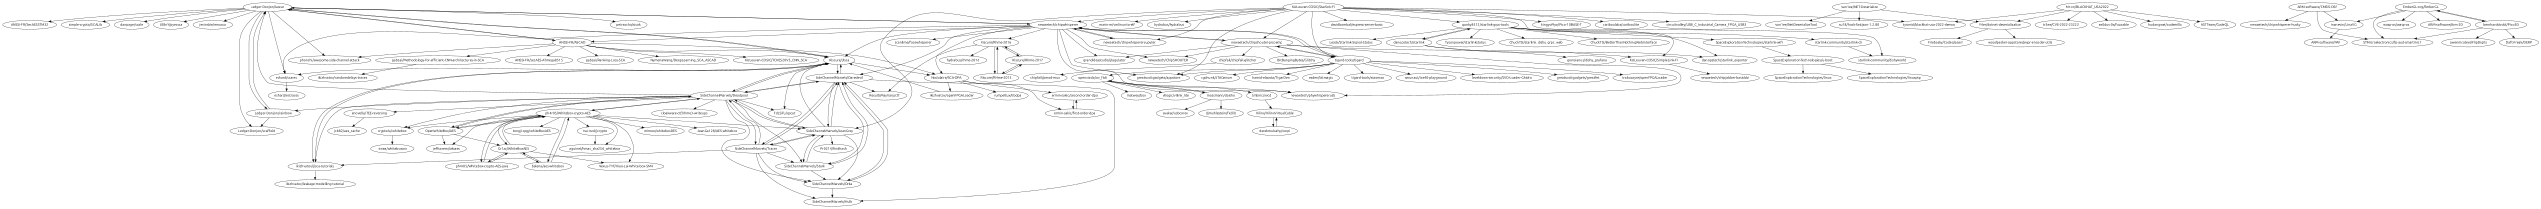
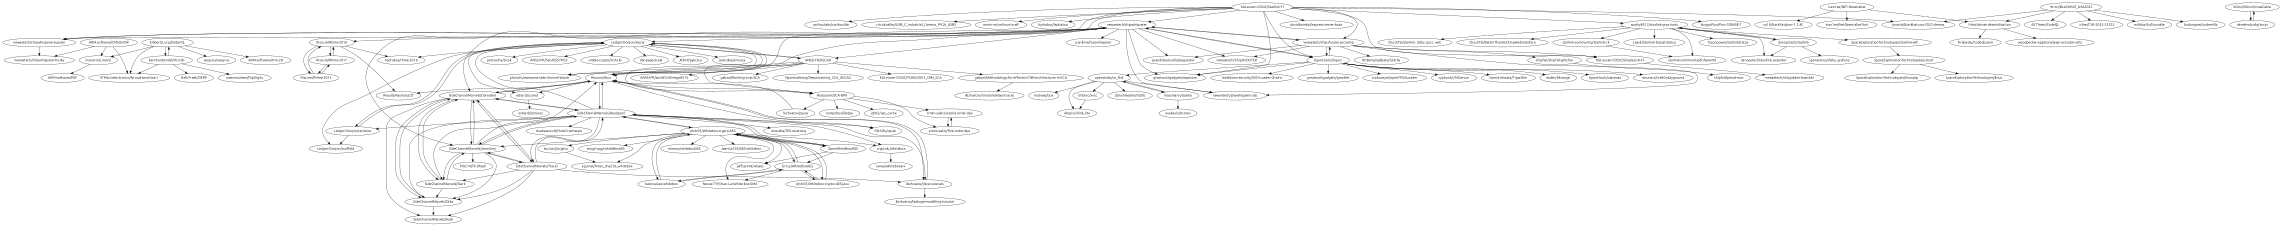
  digraph {
    fontname=Ubuntu
    node [fontname=Ubuntu]
    edge [fontname=Ubuntu]
    "Ledger-Donjon/lascar" [l="-9.678,45.913"]
    "Ledger-Donjon/rainbow" [l="-9.698,45.932"]
    "Riscure/Jlsca" [l="-9.653,45.926"]
    "eshard/scared" [l="-9.637,45.914"]
    "Ledger-Donjon/scaffold" [l="-9.719,45.926"]
    "newaetech/chipwhisperer" [l="-9.601,45.915"]
    "ANSSI-FR/ASCAD" [l="-9.652,45.895"]
    "petrsocha/sicak" [l="-9.698,45.904"]
    "ANSSI-FR/SecAESSTM32" [l="-9.729,45.91"]
    "simple-crypto/SCALib" [l="-9.7,45.892"]
    "danpage/scale" [l="-9.713,45.904"]
    "phonchi/awesome-side-channel-attack" [l="-9.678,45.897"]
    "J08nY/pyecsca" [l="-9.706,45.915"]
    "jevinskie/emusca" [l="-9.723,45.89"]
    "Nodulaire/SCA-DPA" [l="-9.665,45.89"]
    "SideChannelMarvels/Daredevil" [l="-9.636,45.949"]
    "SideChannelMarvels/Deadpool" [l="-9.677,45.956"]
    "ikizhvatov/jlsca-tutorials" [l="-9.661,45.94"]
    "FdLSifu/qscat" [l="-9.678,45.938"]
    "ResultsMayVary/ctf" [l="-9.626,45.89"]
    "eshard/estraces" [l="-9.628,45.904"]
    "newaetech/chipwhisperer-jupyter" [l="-9.535,45.923"]
    "newaetech/chipshouter-picoemp" [l="-9.563,45.918"]
    "newaetech/ChipSHOUTER" [l="-9.578,45.903"]
    "newaetech/phywhispererusb" [l="-9.563,45.95"]
    "grandideastudio/jtagulator" [l="-18.037,-30.974"]
    "tigard-tools/tigard" [l="-9.549,45.938"]
    "scanlime/facewhisperer" [l="-9.594,45.888"]
    n29 [l="-9.605,46.688" label="greatscottgadgets/appstore"]
    "Riscure/Rhme-2016" [l="-9.607,45.861"]
    "ANSSI-FR/secAES-ATmega8515" [l="-9.646,45.87"]
    "gabzai/Methodology-for-efficient-CNN-architectures-in-SCA" [l="-9.662,45.864"]
    "gabzai/Ranking-Loss-SCA" [l="-9.661,45.878"]
    "NymeriaWang/DeepLearning_SCA_ASCAD" [l="-9.648,45.879"]
    "KULeuven-COSIC/TCHES20V3_CNN_SCA" [l="-9.636,45.88"]
-   "ikizhvatov/pysca" [l="-9.657,45.907" label="ikizhvatov/openFPGALoader"]
+   "ikizhvatov/pysca" [l="-9.657,45.907"]
    "ermin-sakic/second-order-dpa" [l="-9.674,45.872"]
    "ermin-sakic/first-order-dpa" [l="-9.686,45.866"]
    "rumpeltux/libdpa" [l="-9.696,45.876"]
    "jcb82/aes_cache" [l="-9.684,45.88"]
    "SideChannelMarvels/JeanGrey" [l="-9.65,45.951"]
    "SideChannelMarvels/Tracer" [l="-9.657,45.966"]
    "SideChannelMarvels/Stark" [l="-9.63,45.962"]
    "SideChannelMarvels/Orka" [l="-9.642,45.966"]
    "SideChannelMarvels/Hulk" [l="-9.633,45.976"]
    "ph4r05/Whitebox-crypto-AES" [l="-9.724,45.979"]
    "OpenWhiteBox/AES" [l="-9.705,45.973"]
    "cryptolu/whitebox" [l="-9.692,45.986"]
    "enovella/TEE-reversing" [l="-19.797,-32.505"]
    "cloakware-ctf/rhme3-writeups" [l="-9.669,45.984"]
    "ikizhvatov/leakage-modelling-tutorial" [l="-9.64,45.935"]
    "newaetech/chipwhisperer-husky" [l="-9.464,45.946"]
    "KULeuven-COSIC/SimpleLink-FI" [l="-9.537,45.886"]
    "BitBangingBytes/Glitchy" [l="-9.561,45.893"]
    "chipfail/chipfail-glitcher" [l="-9.579,45.941"]
    "hamid-elaosta/TigarDen" [l="-9.515,45.939"]
    "esden/bitmagic" [l="-9.518,45.952"]
    "tigard-tools/xiaomao" [l="-9.538,45.954"]
    "smunaut/ice40-playground" [l="-9.552,46.775"]
    "leveldown-security/SVD-Loader-Ghidra" [l="-20.075,-32.069"]
    "greatscottgadgets/greatfet" [l="-18.048,-30.885"]
    "trabucayre/openFPGALoader" [l="-9.686,46.679"]
    "cyphunk/JTAGenum" [l="-18.038,-30.956"]
    "openvizsla/ov_ftdi" [l="-9.531,45.985"]
    "Riscure/Rhme-2017" [l="-9.622,45.844"]
    "Riscure/RHme-2015" [l="-9.606,45.839"]
    "hydrabus/rhme-2016" [l="-9.585,45.846"]
    "ikizhvatov/randomdelays-traces" [l="-9.67,45.848"]
    "Ivan1ee/NET-Deserialize" [l="-9.288,45.843"]
    "Y4er/dotnet-deserialization" [l="-9.329,45.857"]
    "su18/hack-fastjson-1.2.80" [l="-10.671,-45.869"]
    "Ivan1ee/NetDeserializeTool" [l="-9.253,45.831"]
    "woodpecker-appstore/jexpr-encoder-utils" [l="-10.841,-45.928"]
    "Firebasky/CodeqlLearn" [l="-10.71,-45.853"]
    "newaetech/chipjabber-basicbbi" [l="-9.521,45.873"]
    "chipfail/pmod-mux" [l="-9.581,45.959"]
    "mossmann/daisho" [l="-9.535,46.01"]
    n78 [l="-9.506,45.99" label="matwey/box"]
    "tmbinc/xvcd" [l="-9.495,46.016"]
    "vllogic/vllink_lite" [l="-31.551,41.507"]
    "Pr0214/findhash" [l="-19.123,-30.549"]
    "ph4r05/Whitebox-crypto-AES-java" [l="-9.747,45.999"]
    "Gr1zz/WhiteBoxAES" [l="-9.732,45.992"]
    "balena/aes-whitebox" [l="-9.725,46.003"]
    "mimoo/whiteboxDES" [l="-9.765,45.976"]
    "Nexus-TYF/Xiao-Lai-White-box-SM4" [l="-9.748,45.987"]
    "jeffsaremi/wbaes" [l="-9.708,45.993"]
    "JeanGa128/AES-whitebox" [l="-9.763,45.988"]
    "tsu-iscd/jcrypto" [l="-9.743,45.964"]
    "aguinet/hmac_sha256_whitebox" [l="-9.753,45.968"]
    "tongji-qqg/whiteBoxAES" [l="-9.748,45.977"]
    "ranea/whiteboxarx" [l="-9.688,46.003"]
    "inanevin/LinaVG" [l="-9.376,45.99"]
    "ARM-software/PAF" [l="-9.376,46.005"]
    "Mr-xn/BLACKHAT_USA2022" [l="-9.379,45.875"]
    "tyranid/blackhat-usa-2022-demos" [l="-9.448,45.888"]
    "ex0dus-0x/fuzzable" [l="-19.849,-32.5"]
    "hudangwei/codemillx" [l="-9.348,45.888"]
    "ASTTeam/CodeQL" [l="-10.674,-45.795"]
    "tr3ee/CVE-2022-23222" [l="-19.58,-32.776"]
    "bernhardstrobl/Pico3D" [l="-9.318,45.989"]
    "owenmcateer/FlipDigits" [l="-9.293,45.999"]
    "Daft-Freak/DERP" [l="-9.297,45.981"]
    "EmberGL-org/EmberGL" [l="-9.343,45.993"]
    "STMicroelectronics/fp-aud-smartmic1" [l="-9.356,45.979"]
    "wasp-os/wasp-os" [l="-37.874,4.35"]
    "ARM-software/Arm-2D" [l="-31.609,41.484"]
    "avakar/usbcorev" [l="-9.577,46.646"]
    "djmuhlestein/fx2lib" [l="-9.539,46.034"]
    "Xilinx/XilinxVirtualCable" [l="-9.479,46.033"]
    "ARM-software/CMSIS-DSP" [l="-9.401,45.969"]
    "KULeuven-COSIC/Starlink-FI" [l="-9.534,45.902"]
    "kingyoPiyo/Pico-10BASE-T" [l="-34.947,41.688"]
    "cariboulabs/cariboulite" [l="-10.727,-37.732"]
    "circuitvalley/USB_C_Industrial_Camera_FPGA_USB3" [l="-23.717,-17.053"]
    "marin-m/vmlinux-to-elf" [l="-19.748,-32.404"]
    "hydrabus/hydrabus" [l="-18.159,-30.936"]
    "sparky8512/starlink-grpc-tools" [l="-9.488,45.828"]
    "davidbombal/express-server-basic" [l="-6.308,-44.365"]
    "ChuckTSI/BetterThanNothingWebInterface" [l="-9.472,45.843"]
    "starlink-community/starlink-cli" [l="-9.49,45.805"]
    "danopstech/starlink" [l="-9.456,45.824"]
    "Leask/Starlink-Signal-Status" [l="-9.516,45.828"]
    "danopstech/starlink_exporter" [l="-9.459,45.809"]
    "SpaceExplorationTechnologies/starlink-wifi" [l="-9.475,45.789"]
    "starlink-community/dishyworld" [l="-9.5,45.814"]
    "Tysonpower/starlinkstatus" [l="-9.515,45.806"]
    "ChuckTSI/starlink_dishy_grpc_web" [l="-9.478,45.815"]
    "sponsianus/dishy_grafana" [l="-9.431,45.819"]
    "SpaceExplorationTechnologies/u-boot" [l="-9.467,45.77"]
    "SpaceExplorationTechnologies/linux" [l="-9.47,45.756"]
    "SpaceExplorationTechnologies/linuxptp" [l="-9.454,45.761"]
    "derekmulcahy/xvcpi" [l="-9.467,46.049"]
    "Ledger-Donjon/lascar" -> "Ledger-Donjon/rainbow"
    "Ledger-Donjon/lascar" -> "Riscure/Jlsca"
    "Ledger-Donjon/lascar" -> "eshard/scared"
    "Ledger-Donjon/lascar" -> "Ledger-Donjon/scaffold"
-   "Ledger-Donjon/lascar" -> "newaetech/chipwhisperer"
+   "Ledger-Donjon/lascar" -> "hydrabus/rhme-2016"
    "Ledger-Donjon/lascar" -> "ANSSI-FR/ASCAD"
    "Ledger-Donjon/lascar" -> "petrsocha/sicak"
    "Ledger-Donjon/lascar" -> "ANSSI-FR/SecAESSTM32"
    "Ledger-Donjon/lascar" -> "simple-crypto/SCALib"
    "Ledger-Donjon/lascar" -> "danpage/scale"
    "Ledger-Donjon/lascar" -> "phonchi/awesome-side-channel-attack"
    "Ledger-Donjon/lascar" -> "J08nY/pyecsca"
    "Ledger-Donjon/lascar" -> "jevinskie/emusca"
    "Ledger-Donjon/rainbow" -> "Ledger-Donjon/lascar"
    "Ledger-Donjon/rainbow" -> "Ledger-Donjon/scaffold"
    "Riscure/Jlsca" -> "Ledger-Donjon/lascar"
    "Riscure/Jlsca" -> "eshard/scared"
    "Riscure/Jlsca" -> "Nodulaire/SCA-DPA"
    "Riscure/Jlsca" -> "SideChannelMarvels/Daredevil"
    "Riscure/Jlsca" -> "SideChannelMarvels/Deadpool"
    "Riscure/Jlsca" -> "ikizhvatov/jlsca-tutorials"
    "Riscure/Jlsca" -> "FdLSifu/qscat"
-   "SideChannelMarvels/Daredevil" -> "ResultsMayVary/ctf"
+   "Riscure/Jlsca" -> "ResultsMayVary/ctf"
    "eshard/scared" -> "eshard/estraces"
    "newaetech/chipwhisperer" -> "Ledger-Donjon/lascar"
    "newaetech/chipwhisperer" -> "Riscure/Jlsca"
-   "newaetech/chipwhisperer" -> "eshard/scared"
    "newaetech/chipwhisperer" -> "ANSSI-FR/ASCAD"
    "newaetech/chipwhisperer" -> "Nodulaire/SCA-DPA"
    "newaetech/chipwhisperer" -> "SideChannelMarvels/Daredevil"
    "newaetech/chipwhisperer" -> "newaetech/chipwhisperer-jupyter"
    "newaetech/chipwhisperer" -> "newaetech/chipshouter-picoemp"
    "newaetech/chipwhisperer" -> "newaetech/ChipSHOUTER"
    "newaetech/chipwhisperer" -> "newaetech/phywhispererusb"
    "newaetech/chipwhisperer" -> "grandideastudio/jtagulator" [e=1]
    "newaetech/chipwhisperer" -> "tigard-tools/tigard"
    "newaetech/chipwhisperer" -> "scanlime/facewhisperer"
    "newaetech/chipwhisperer" -> n29 [e=1]
    "newaetech/chipwhisperer" -> "Riscure/Rhme-2016"
    "ANSSI-FR/ASCAD" -> "Ledger-Donjon/lascar"
    "ANSSI-FR/ASCAD" -> "Riscure/Jlsca"
    "ANSSI-FR/ASCAD" -> "phonchi/awesome-side-channel-attack"
    "ANSSI-FR/ASCAD" -> "Nodulaire/SCA-DPA"
    "ANSSI-FR/ASCAD" -> "ANSSI-FR/secAES-ATmega8515"
    "ANSSI-FR/ASCAD" -> "gabzai/Methodology-for-efficient-CNN-architectures-in-SCA"
    "ANSSI-FR/ASCAD" -> "gabzai/Ranking-Loss-SCA"
    "ANSSI-FR/ASCAD" -> "NymeriaWang/DeepLearning_SCA_ASCAD"
    "ANSSI-FR/ASCAD" -> "KULeuven-COSIC/TCHES20V3_CNN_SCA"
    "Nodulaire/SCA-DPA" -> "ikizhvatov/pysca"
    "Nodulaire/SCA-DPA" -> "ermin-sakic/second-order-dpa"
    "Nodulaire/SCA-DPA" -> "ermin-sakic/first-order-dpa"
    "Nodulaire/SCA-DPA" -> "rumpeltux/libdpa"
-   "enovella/TEE-reversing" -> "jcb82/aes_cache"
+   "Nodulaire/SCA-DPA" -> "jcb82/aes_cache"
    "SideChannelMarvels/Daredevil" -> "Riscure/Jlsca"
    "SideChannelMarvels/Daredevil" -> "SideChannelMarvels/Deadpool"
    "SideChannelMarvels/Daredevil" -> "SideChannelMarvels/JeanGrey"
    "SideChannelMarvels/Daredevil" -> "SideChannelMarvels/Tracer"
    "SideChannelMarvels/Daredevil" -> "SideChannelMarvels/Stark"
    "SideChannelMarvels/Daredevil" -> "SideChannelMarvels/Orka"
    "SideChannelMarvels/Daredevil" -> "SideChannelMarvels/Hulk"
    "SideChannelMarvels/Deadpool" -> "Ledger-Donjon/lascar"
    "SideChannelMarvels/Deadpool" -> "Ledger-Donjon/rainbow"
    "SideChannelMarvels/Deadpool" -> "Riscure/Jlsca"
    "SideChannelMarvels/Deadpool" -> "SideChannelMarvels/Daredevil"
    "SideChannelMarvels/Deadpool" -> "ikizhvatov/jlsca-tutorials"
    "SideChannelMarvels/Deadpool" -> "FdLSifu/qscat"
    "SideChannelMarvels/Deadpool" -> "SideChannelMarvels/JeanGrey"
    "SideChannelMarvels/Deadpool" -> "SideChannelMarvels/Tracer"
    "SideChannelMarvels/Deadpool" -> "SideChannelMarvels/Stark"
    "SideChannelMarvels/Deadpool" -> "SideChannelMarvels/Orka"
    "SideChannelMarvels/Deadpool" -> "ph4r05/Whitebox-crypto-AES"
    "SideChannelMarvels/Deadpool" -> "OpenWhiteBox/AES"
    "SideChannelMarvels/Deadpool" -> "cryptolu/whitebox"
    "SideChannelMarvels/Deadpool" -> "enovella/TEE-reversing" [e=1]
    "SideChannelMarvels/Deadpool" -> "cloakware-ctf/rhme3-writeups"
    "ikizhvatov/jlsca-tutorials" -> "Riscure/Jlsca"
    "ikizhvatov/jlsca-tutorials" -> "ikizhvatov/leakage-modelling-tutorial"
    "newaetech/chipwhisperer-jupyter" -> "newaetech/chipwhisperer"
+   "newaetech/chipwhisperer-jupyter" -> "newaetech/chipwhisperer-husky"
    "newaetech/chipshouter-picoemp" -> "newaetech/chipwhisperer"
    "newaetech/chipshouter-picoemp" -> "newaetech/ChipSHOUTER"
    "newaetech/chipshouter-picoemp" -> "newaetech/phywhispererusb"
    "newaetech/chipshouter-picoemp" -> "grandideastudio/jtagulator" [e=1]
    "newaetech/chipshouter-picoemp" -> "tigard-tools/tigard"
    "newaetech/chipshouter-picoemp" -> "KULeuven-COSIC/SimpleLink-FI"
    "newaetech/chipshouter-picoemp" -> "BitBangingBytes/Glitchy"
    "newaetech/chipshouter-picoemp" -> "chipfail/chipfail-glitcher"
    "tigard-tools/tigard" -> "newaetech/chipwhisperer"
    "tigard-tools/tigard" -> "newaetech/chipshouter-picoemp"
    "tigard-tools/tigard" -> n29 [e=1]
    "tigard-tools/tigard" -> "hamid-elaosta/TigarDen"
    "tigard-tools/tigard" -> "esden/bitmagic"
    "tigard-tools/tigard" -> "tigard-tools/xiaomao"
    "tigard-tools/tigard" -> "smunaut/ice40-playground" [e=1]
    "tigard-tools/tigard" -> "leveldown-security/SVD-Loader-Ghidra" [e=1]
    "tigard-tools/tigard" -> "greatscottgadgets/greatfet" [e=1]
    "tigard-tools/tigard" -> "trabucayre/openFPGALoader" [e=1]
    "tigard-tools/tigard" -> "cyphunk/JTAGenum" [e=1]
    "tigard-tools/tigard" -> "openvizsla/ov_ftdi"
    "Riscure/Rhme-2016" -> "ResultsMayVary/ctf"
    "Riscure/Rhme-2016" -> "Riscure/Rhme-2017"
    "Riscure/Rhme-2016" -> "Riscure/RHme-2015"
    "Riscure/Rhme-2016" -> "hydrabus/rhme-2016"
    "gabzai/Methodology-for-efficient-CNN-architectures-in-SCA" -> "ikizhvatov/randomdelays-traces"
    "ikizhvatov/pysca" -> "Riscure/Jlsca"
    "ermin-sakic/second-order-dpa" -> "ermin-sakic/first-order-dpa"
    "ermin-sakic/first-order-dpa" -> "ermin-sakic/second-order-dpa"
    "SideChannelMarvels/JeanGrey" -> "Riscure/Jlsca"
    "SideChannelMarvels/JeanGrey" -> "SideChannelMarvels/Daredevil"
    "SideChannelMarvels/JeanGrey" -> "SideChannelMarvels/Deadpool"
    "SideChannelMarvels/JeanGrey" -> "SideChannelMarvels/Tracer"
    "SideChannelMarvels/JeanGrey" -> "SideChannelMarvels/Stark"
    "SideChannelMarvels/JeanGrey" -> "SideChannelMarvels/Orka"
    "SideChannelMarvels/JeanGrey" -> "Pr0214/findhash" [e=1]
    "SideChannelMarvels/Tracer" -> "SideChannelMarvels/Daredevil"
    "SideChannelMarvels/Tracer" -> "SideChannelMarvels/Deadpool"
    "SideChannelMarvels/Tracer" -> "ikizhvatov/jlsca-tutorials"
    "SideChannelMarvels/Tracer" -> "SideChannelMarvels/JeanGrey"
    "SideChannelMarvels/Tracer" -> "SideChannelMarvels/Stark"
    "SideChannelMarvels/Tracer" -> "SideChannelMarvels/Orka"
    "SideChannelMarvels/Tracer" -> "SideChannelMarvels/Hulk"
    "SideChannelMarvels/Stark" -> "SideChannelMarvels/Daredevil"
    "SideChannelMarvels/Stark" -> "SideChannelMarvels/JeanGrey"
    "SideChannelMarvels/Stark" -> "SideChannelMarvels/Orka"
    "SideChannelMarvels/Orka" -> "SideChannelMarvels/Daredevil"
    "SideChannelMarvels/Orka" -> "SideChannelMarvels/Hulk"
    "ph4r05/Whitebox-crypto-AES" -> "SideChannelMarvels/Deadpool"
    "ph4r05/Whitebox-crypto-AES" -> "SideChannelMarvels/JeanGrey"
    "ph4r05/Whitebox-crypto-AES" -> "OpenWhiteBox/AES"
    "ph4r05/Whitebox-crypto-AES" -> "cryptolu/whitebox"
    "ph4r05/Whitebox-crypto-AES" -> "ph4r05/Whitebox-crypto-AES-java"
    "ph4r05/Whitebox-crypto-AES" -> "Gr1zz/WhiteBoxAES"
    "ph4r05/Whitebox-crypto-AES" -> "balena/aes-whitebox"
    "ph4r05/Whitebox-crypto-AES" -> "mimoo/whiteboxDES"
    "ph4r05/Whitebox-crypto-AES" -> "Nexus-TYF/Xiao-Lai-White-box-SM4"
    "ph4r05/Whitebox-crypto-AES" -> "jeffsaremi/wbaes"
    "ph4r05/Whitebox-crypto-AES" -> "JeanGa128/AES-whitebox"
    "ph4r05/Whitebox-crypto-AES" -> "tsu-iscd/jcrypto"
    "ph4r05/Whitebox-crypto-AES" -> "aguinet/hmac_sha256_whitebox"
    "ph4r05/Whitebox-crypto-AES" -> "tongji-qqg/whiteBoxAES"
    "OpenWhiteBox/AES" -> "SideChannelMarvels/Deadpool"
    "OpenWhiteBox/AES" -> "ph4r05/Whitebox-crypto-AES"
    "OpenWhiteBox/AES" -> "Gr1zz/WhiteBoxAES"
    "OpenWhiteBox/AES" -> "jeffsaremi/wbaes"
    "cryptolu/whitebox" -> "ranea/whiteboxarx"
    "KULeuven-COSIC/SimpleLink-FI" -> "newaetech/chipjabber-basicbbi"
    "chipfail/chipfail-glitcher" -> "chipfail/pmod-mux"
    "openvizsla/ov_ftdi" -> "newaetech/phywhispererusb"
    "openvizsla/ov_ftdi" -> "mossmann/daisho"
    "openvizsla/ov_ftdi" -> n78
    "openvizsla/ov_ftdi" -> "tmbinc/xvcd"
    "openvizsla/ov_ftdi" -> "vllogic/vllink_lite" [e=1]
    "Riscure/Rhme-2017" -> "Riscure/Rhme-2016"
    "Riscure/Rhme-2017" -> "Riscure/RHme-2015"
    "Riscure/RHme-2015" -> "Riscure/Rhme-2016"
    "Riscure/RHme-2015" -> "Riscure/Rhme-2017"
    "Ivan1ee/NET-Deserialize" -> "Y4er/dotnet-deserialization"
    "Ivan1ee/NET-Deserialize" -> "su18/hack-fastjson-1.2.80" [e=1]
    "Ivan1ee/NET-Deserialize" -> "Ivan1ee/NetDeserializeTool"
    "Y4er/dotnet-deserialization" -> "woodpecker-appstore/jexpr-encoder-utils" [e=1]
    "Y4er/dotnet-deserialization" -> "Firebasky/CodeqlLearn" [e=1]
    "mossmann/daisho" -> "openvizsla/ov_ftdi"
    "mossmann/daisho" -> "avakar/usbcorev" [e=1]
-   "mossmann/daisho" -> "djmuhlestein/fx2lib"
-   "tmbinc/xvcd" -> "Xilinx/XilinxVirtualCable"
+   "openvizsla/ov_ftdi" -> "djmuhlestein/fx2lib"
+   "tmbinc/xvcd" -> "vllogic/vllink_lite"
    "ph4r05/Whitebox-crypto-AES-java" -> "ph4r05/Whitebox-crypto-AES"
    "ph4r05/Whitebox-crypto-AES-java" -> "Gr1zz/WhiteBoxAES"
    "Gr1zz/WhiteBoxAES" -> "ph4r05/Whitebox-crypto-AES"
    "Gr1zz/WhiteBoxAES" -> "ph4r05/Whitebox-crypto-AES-java"
    "Gr1zz/WhiteBoxAES" -> "balena/aes-whitebox"
    "Gr1zz/WhiteBoxAES" -> "Nexus-TYF/Xiao-Lai-White-box-SM4"
    "balena/aes-whitebox" -> "ph4r05/Whitebox-crypto-AES"
    "balena/aes-whitebox" -> "Gr1zz/WhiteBoxAES"
    "tsu-iscd/jcrypto" -> "aguinet/hmac_sha256_whitebox"
    "inanevin/LinaVG" -> "ARM-software/PAF"
    "Mr-xn/BLACKHAT_USA2022" -> "Y4er/dotnet-deserialization"
    "Mr-xn/BLACKHAT_USA2022" -> "tyranid/blackhat-usa-2022-demos"
    "Mr-xn/BLACKHAT_USA2022" -> "ex0dus-0x/fuzzable" [e=1]
    "Mr-xn/BLACKHAT_USA2022" -> "hudangwei/codemillx"
    "Mr-xn/BLACKHAT_USA2022" -> "ASTTeam/CodeQL" [e=1]
    "Mr-xn/BLACKHAT_USA2022" -> "tr3ee/CVE-2022-23222" [e=1]
    "bernhardstrobl/Pico3D" -> "owenmcateer/FlipDigits"
    "bernhardstrobl/Pico3D" -> "Daft-Freak/DERP"
    "bernhardstrobl/Pico3D" -> "EmberGL-org/EmberGL"
    "bernhardstrobl/Pico3D" -> "STMicroelectronics/fp-aud-smartmic1"
    "EmberGL-org/EmberGL" -> "inanevin/LinaVG"
    "EmberGL-org/EmberGL" -> "bernhardstrobl/Pico3D"
    "EmberGL-org/EmberGL" -> "STMicroelectronics/fp-aud-smartmic1"
    "EmberGL-org/EmberGL" -> "wasp-os/wasp-os" [e=1]
    "EmberGL-org/EmberGL" -> "ARM-software/Arm-2D" [e=1]
    "Xilinx/XilinxVirtualCable" -> "derekmulcahy/xvcpi"
    "ARM-software/CMSIS-DSP" -> "newaetech/chipwhisperer-husky"
    "ARM-software/CMSIS-DSP" -> "inanevin/LinaVG"
    "ARM-software/CMSIS-DSP" -> "STMicroelectronics/fp-aud-smartmic1"
    "KULeuven-COSIC/Starlink-FI" -> "newaetech/chipwhisperer"
    "KULeuven-COSIC/Starlink-FI" -> "newaetech/chipwhisperer-jupyter"
    "KULeuven-COSIC/Starlink-FI" -> "newaetech/chipshouter-picoemp"
    "KULeuven-COSIC/Starlink-FI" -> "tigard-tools/tigard"
    "KULeuven-COSIC/Starlink-FI" -> n29 [e=1]
    "KULeuven-COSIC/Starlink-FI" -> "SideChannelMarvels/JeanGrey"
    "KULeuven-COSIC/Starlink-FI" -> "KULeuven-COSIC/SimpleLink-FI"
    "KULeuven-COSIC/Starlink-FI" -> "tyranid/blackhat-usa-2022-demos"
    "KULeuven-COSIC/Starlink-FI" -> "kingyoPiyo/Pico-10BASE-T" [e=1]
    "KULeuven-COSIC/Starlink-FI" -> "cariboulabs/cariboulite" [e=1]
    "KULeuven-COSIC/Starlink-FI" -> "circuitvalley/USB_C_Industrial_Camera_FPGA_USB3" [e=1]
    "KULeuven-COSIC/Starlink-FI" -> "marin-m/vmlinux-to-elf" [e=1]
    "KULeuven-COSIC/Starlink-FI" -> "hydrabus/hydrabus" [e=1]
    "KULeuven-COSIC/Starlink-FI" -> "sparky8512/starlink-grpc-tools"
    "KULeuven-COSIC/Starlink-FI" -> "davidbombal/express-server-basic" [e=1]
    "sparky8512/starlink-grpc-tools" -> "ChuckTSI/BetterThanNothingWebInterface"
    "sparky8512/starlink-grpc-tools" -> "starlink-community/starlink-cli"
    "sparky8512/starlink-grpc-tools" -> "danopstech/starlink"
    "sparky8512/starlink-grpc-tools" -> "Leask/Starlink-Signal-Status"
    "sparky8512/starlink-grpc-tools" -> "danopstech/starlink_exporter"
    "sparky8512/starlink-grpc-tools" -> "SpaceExplorationTechnologies/starlink-wifi"
    "sparky8512/starlink-grpc-tools" -> "starlink-community/dishyworld"
    "sparky8512/starlink-grpc-tools" -> "Tysonpower/starlinkstatus"
    "sparky8512/starlink-grpc-tools" -> "ChuckTSI/starlink_dishy_grpc_web"
    "starlink-community/starlink-cli" -> "starlink-community/dishyworld"
    "danopstech/starlink" -> "sparky8512/starlink-grpc-tools"
    "danopstech/starlink" -> "danopstech/starlink_exporter"
    "danopstech/starlink" -> "sponsianus/dishy_grafana"
    "SpaceExplorationTechnologies/starlink-wifi" -> "SpaceExplorationTechnologies/u-boot"
    "SpaceExplorationTechnologies/u-boot" -> "SpaceExplorationTechnologies/linux"
    "SpaceExplorationTechnologies/u-boot" -> "SpaceExplorationTechnologies/linuxptp"
    "derekmulcahy/xvcpi" -> "Xilinx/XilinxVirtualCable"
  }
